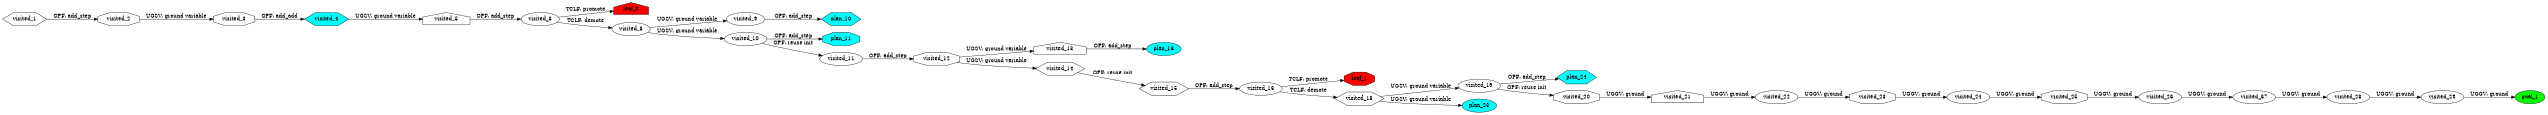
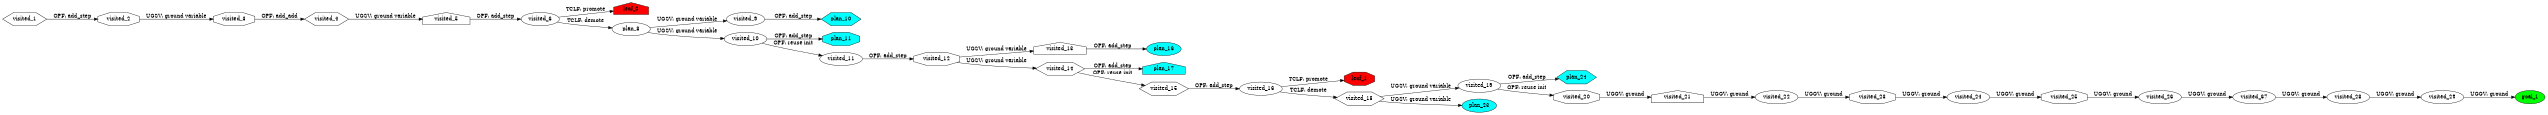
  digraph {
    rankdir=LR
    node [fillcolor=white shape=ellipse style=filled]
    n1 [label=visited_1 shape=hexagon]
    n2 [label=visited_2 shape=octagon]
    n3 [label=visited_3 shape=octagon]
-   n4 [fillcolor=cyan label=visited_4 shape=hexagon]
+   n4 [label=visited_4 shape=hexagon]
    n5 [label=visited_5 shape=house]
    n6 [label=visited_6]
    n7 [fillcolor=red label=leaf_0 shape=house]
-   n8 [label=visited_8]
+   n8 [label=plan_8]
    n9 [label=visited_9]
    n10 [label=visited_10]
    n11 [fillcolor=cyan label=plan_10 shape=hexagon]
    n12 [fillcolor=cyan label=plan_11 shape=octagon]
    n13 [label=visited_11]
    n14 [label=visited_12 shape=octagon]
    n15 [label=visited_13 shape=house]
    n16 [label=visited_14 shape=hexagon]
    n17 [fillcolor=cyan label=plan_16]
+   n18 [fillcolor=cyan label=plan_17 shape=house]
    n19 [label=visited_15 shape=hexagon]
    n20 [label=visited_16]
    n21 [fillcolor=red label=leaf_1 shape=octagon]
    n22 [label=visited_18 shape=hexagon]
    n23 [label=visited_19]
    n24 [fillcolor=cyan label=plan_23]
    n25 [fillcolor=cyan label=plan_24 shape=hexagon]
    n26 [label=visited_20 shape=octagon]
    n27 [label=visited_21 shape=house]
    n28 [label=visited_22]
    n29 [label=visited_23 shape=octagon]
    n30 [label=visited_24]
    n31 [label=visited_25 shape=octagon]
    n32 [label=visited_26]
    n33 [label=visited_67]
    n34 [label=visited_28]
    n35 [label=visited_29]
    n36 [fillcolor=green label=goal_1]
    n1 -> n2 [label="OPF: add_step"]
    n2 -> n3 [label="UGSV: ground variable"]
    n3 -> n4 [label="OPF: add_add"]
    n4 -> n5 [label="UGSV: ground variable"]
    n5 -> n6 [label="OPF: add_step"]
    n6 -> n7 [label="TCLF: promote"]
    n6 -> n8 [label="TCLF: demote"]
    n8 -> n9 [label="UGSV: ground variable"]
    n8 -> n10 [label="UGSV: ground variable"]
    n9 -> n11 [label="OPF: add_step"]
    n10 -> n12 [label="OPF: add_step"]
    n10 -> n13 [label="OPF: reuse init"]
    n13 -> n14 [label="OPF: add_step"]
    n14 -> n15 [label="UGSV: ground variable"]
    n14 -> n16 [label="UGSV: ground variable"]
    n15 -> n17 [label="OPF: add_step"]
+   n16 -> n18 [label="OPF: add_step"]
    n16 -> n19 [label="OPF: reuse init"]
    n19 -> n20 [label="OPF: add_step"]
    n20 -> n21 [label="TCLF: promote"]
    n20 -> n22 [label="TCLF: demote"]
    n22 -> n23 [label="UGSV: ground variable"]
    n22 -> n24 [label="UGSV: ground variable"]
    n23 -> n25 [label="OPF: add_step"]
    n23 -> n26 [label="OPF: reuse init"]
    n26 -> n27 [label="UGGV: ground"]
    n27 -> n28 [label="UGGV: ground"]
    n28 -> n29 [label="UGGV: ground"]
    n29 -> n30 [label="UGGV: ground"]
    n30 -> n31 [label="UGGV: ground"]
    n31 -> n32 [label="UGGV: ground"]
    n32 -> n33 [label="UGGV: ground"]
    n33 -> n34 [label="UGGV: ground"]
    n34 -> n35 [label="UGGV: ground"]
    n35 -> n36 [label="UGGV: ground"]
  }
